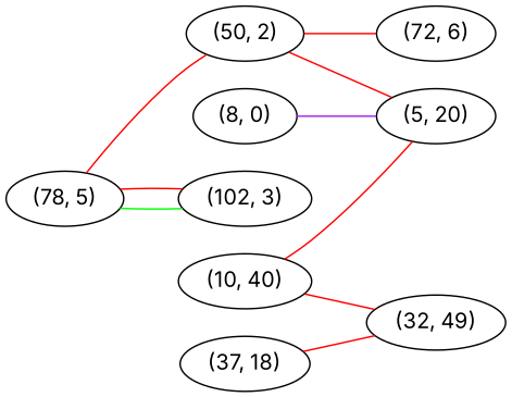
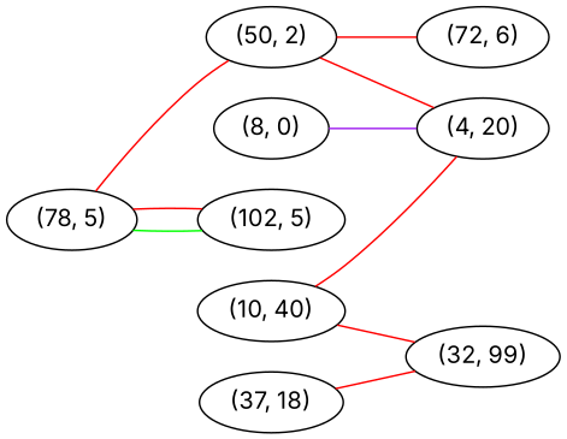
  graph {
    fontname=Inter
    rankdir=LR
    node [fontname=Inter]
    edge [color=red fontname=Inter weight=1]
    n1 [label="(8, 0)"]
-   "(4, 20)" [label="(5, 20)"]
+   "(4, 20)"
    "(78, 5)"
-   "(102, 5)" [label="(102, 3)"]
+   "(102, 5)"
    "(50, 2)"
    "(72, 6)"
    "(37, 18)"
-   "(32, 49)"
+   "(32, 49)" [label="(32, 99)"]
    n9 [label="(10, 40)"]
    n1 -- "(4, 20)" [color=purple weight=4]
    "(78, 5)" -- "(102, 5)" [color=green weight=2]
    "(78, 5)" -- "(102, 5)"
    "(78, 5)" -- "(50, 2)"
    "(50, 2)" -- "(4, 20)"
    "(50, 2)" -- "(72, 6)"
    "(37, 18)" -- "(32, 49)"
    n9 -- "(4, 20)"
    n9 -- "(32, 49)"
  }
